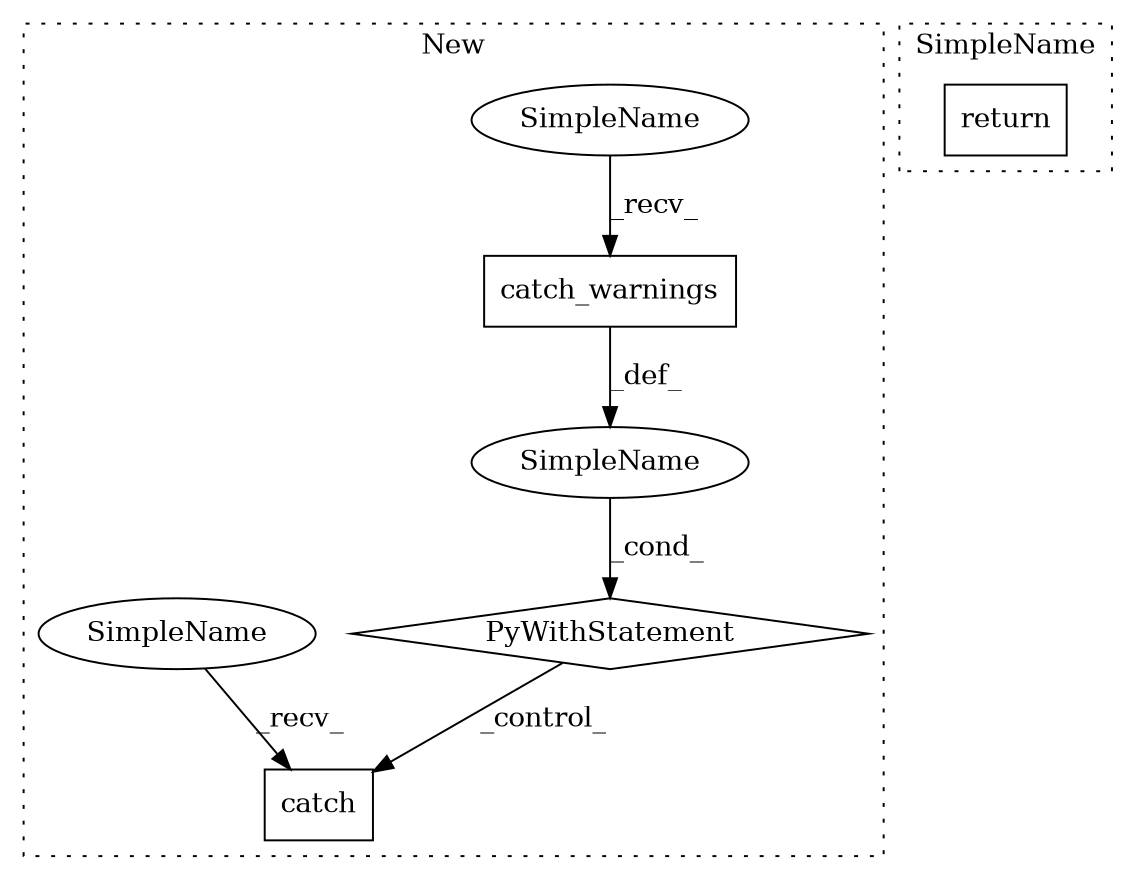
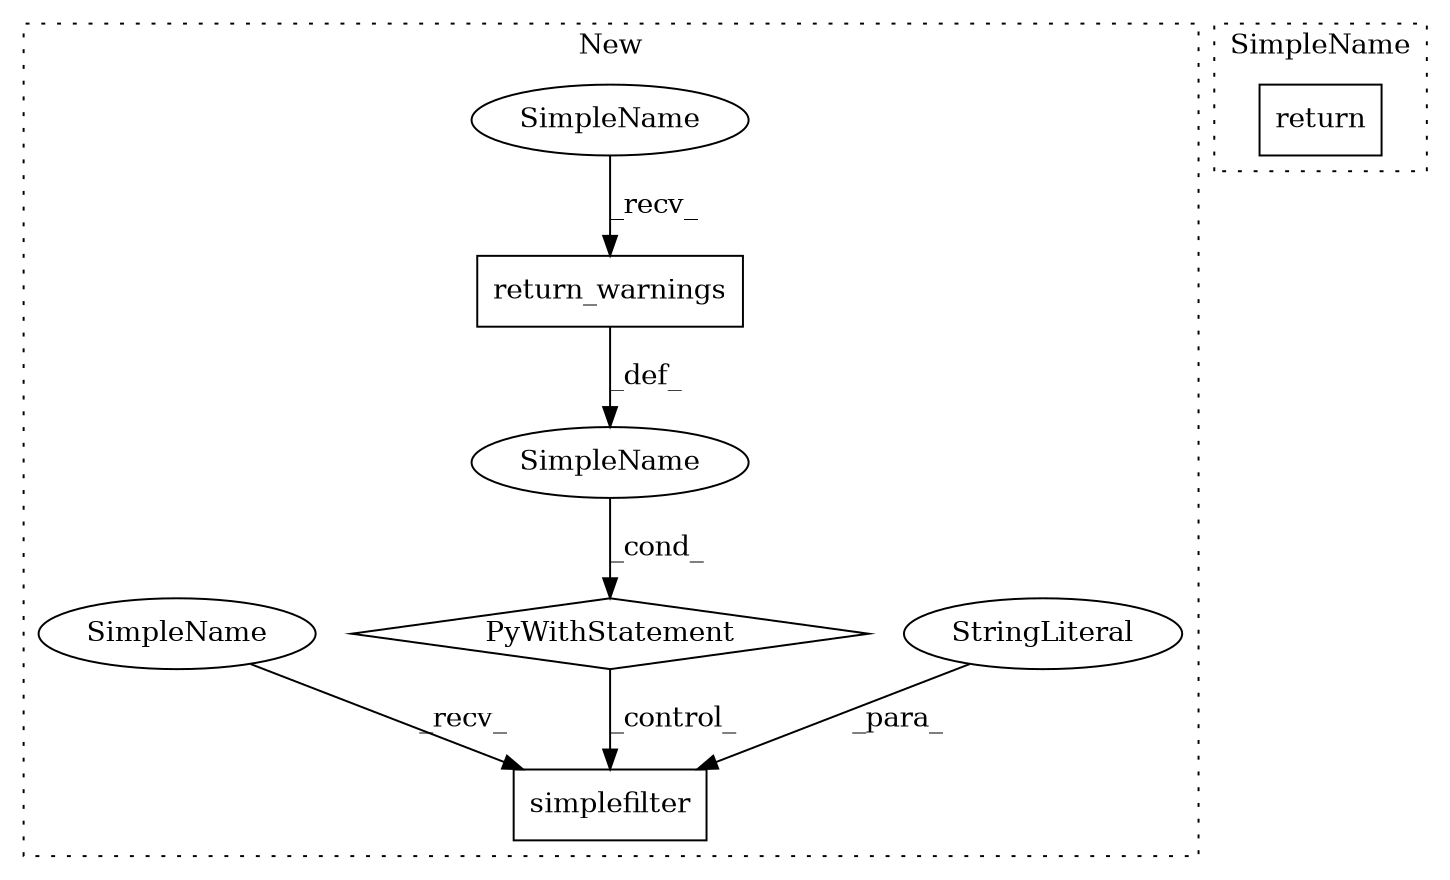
  digraph {
    node [a=42 l=8 shape=ellipse]
-   n1 [a=32 l=16 label=catch_warnings s=1210 shape=box]
+   n1 [a=32 l=16 label=return_warnings s=1210 shape=box]
    n2 [a=104 l="10,2" label=PyWithStatement s="1191,1226" shape=diamond]
-   n3 [a=32 l="13,1" label=catch s="1245,1280" shape=box]
+   n3 [a=32 l="13,1" label=simplefilter s="1245,1280" shape=box]
    n4 [label=SimpleName l=""]
+   n5 [a=45 label=StringLiteral s=1258]
    n6 [label=SimpleName s=1201]
    n7 [label=SimpleName s=1236]
    n8 [a=41 l=12 label=return s=728 shape=box]
    subgraph cluster_1 {
      label=New
      style=dotted
      n1
      n2
      n3
      n4
+     n5
      n6
      n7
    }
    subgraph cluster_2 {
      label=SimpleName
      style=dotted
      n8
    }
    n1 -> n4 [label=_def_]
    n2 -> n3 [label=_control_]
    n4 -> n2 [label=_cond_]
+   n5 -> n3 [label=_para_]
    n6 -> n1 [label=_recv_]
    n7 -> n3 [label=_recv_]
  }
